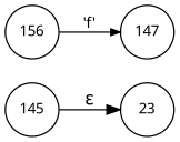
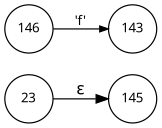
  digraph {
    fontname="Noto Sans"
    rankdir=LR
    node [fixedsize=true fontname="Noto Sans" fontsize=11 peripheries=1 shape=circle]
    edge [fontname="Noto Sans"]
    n1 [label=145 width=.55]
-   n2 [label=156 width=.55]
-   n3 [label=147 width=.55]
+   n2 [label=146 width=.55]
+   n3 [label=143 width=.55]
    n4 [label=23 width=.55]
    n2 -> n3 [arrowhead=normal arrowsize=.7 fontsize=11 label="'f'"]
-   n1 -> n4 [label="&epsilon;"]
+   n4 -> n1 [label="&epsilon;"]
  }
